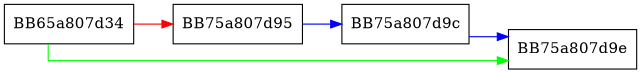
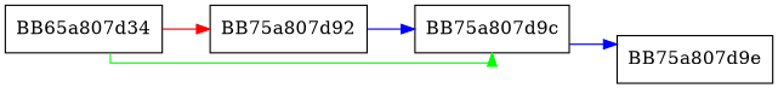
  digraph {
    rankdir=LR
    splines=ortho
    node [shape=box]
    edge [color=blue]
    n1 [label=BB65a807d34]
    BB75a807d9c
-   BB75a807d92 [label=BB75a807d95]
+   BB75a807d92
    BB75a807d9e
-   n1 -> BB75a807d9e [color=green]
+   n1 -> BB75a807d9c [color=green]
    n1 -> BB75a807d92 [color=red]
    BB75a807d9c -> BB75a807d9e
    BB75a807d92 -> BB75a807d9c
  }
